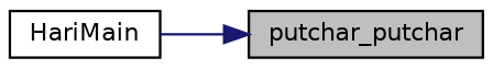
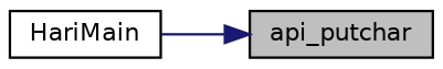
  digraph {
    rankdir=RL
    node [color=black fontname=Helvetica fontsize=10 shape=record style=filled]
-   n1 [fillcolor=grey75 fontcolor=black height=0.2 label=putchar_putchar width=0.4]
+   n1 [fillcolor=grey75 fontcolor=black height=0.2 label=api_putchar width=0.4]
    n2 [fillcolor=white height=0.2 label=HariMain width=0.4]
    n1 -> n2 [color=midnightblue dir=back fontname=Helvetica fontsize=10 labelfontname=Helvetica labelfontsize=10 style=solid]
  }
